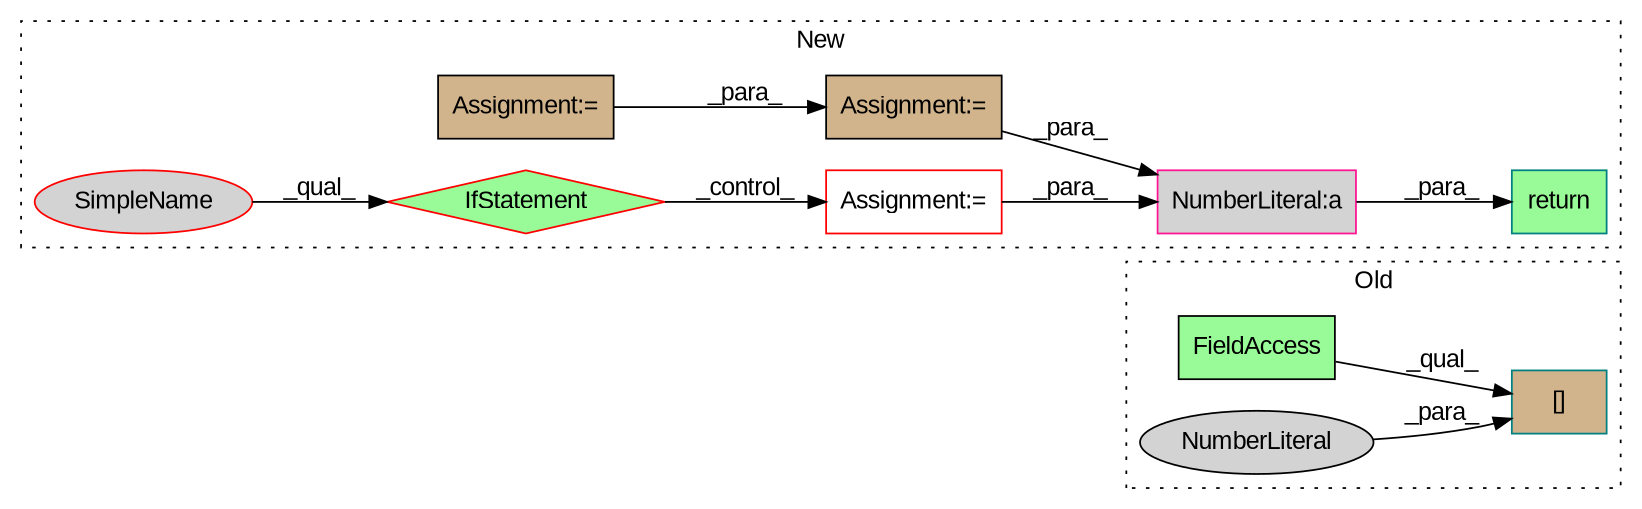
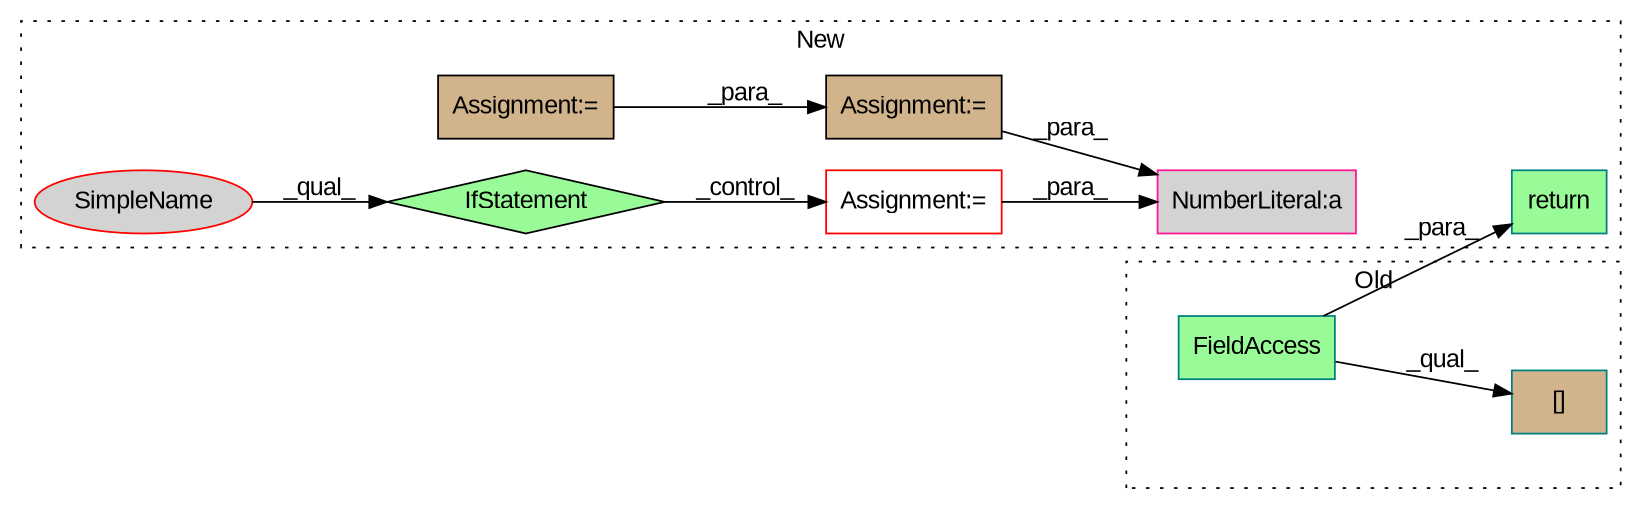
  digraph {
    fontname="Liberation Sans"
    rankdir=LR
    node [a=7 color=black fillcolor=palegreen fontname="Liberation Sans" l=1 shape=box style=filled]
    edge [fontname="Liberation Sans"]
    n1 [a=41 color=teal l=7 label=return s=2768]
    n2 [fillcolor=tan label="Assignment:=" s=2580]
    n3 [fillcolor=tan l=46 label="Assignment:=" s=2672]
    n4 [color=red fillcolor=white label="Assignment:=" s=2455]
-   n5 [a=25 color=red l="4,2" label=IfStatement s="2399,2441" shape=diamond]
+   n5 [a=25 l="4,2" label=IfStatement s="2399,2441" shape=diamond]
    n6 [a=27 color=deeppink fillcolor=lightgrey l=3 label="NumberLiteral:a" s=2750]
    n7 [a=42 color=red fillcolor=lightgrey label=SimpleName shape=ellipse l=""]
    n8 [a=2 color=teal fillcolor=tan l="10,1" label="[]" s="2386,2397"]
-   n9 [a=34 fillcolor=lightgrey label=NumberLiteral s=2396 shape=ellipse]
-   n10 [a=22 l=9 label=FieldAccess s=2386]
+   n10 [a=22 color=teal l=9 label=FieldAccess s=2386]
    subgraph cluster_1 {
      label=New
      style=dotted
      n1
      n2
      n3
      n4
      n5
      n6
      n7
    }
    subgraph cluster_2 {
      label=Old
      style=dotted
      n8
-     n9
      n10
    }
    n2 -> n6 [label=_para_]
    n3 -> n2 [label=_para_]
    n4 -> n6 [label=_para_]
    n5 -> n4 [label=_control_]
-   n6 -> n1 [label=_para_]
+   n10 -> n1 [label=_para_]
    n7 -> n5 [label=_qual_]
-   n9 -> n8 [label=_para_]
    n10 -> n8 [label=_qual_]
  }
